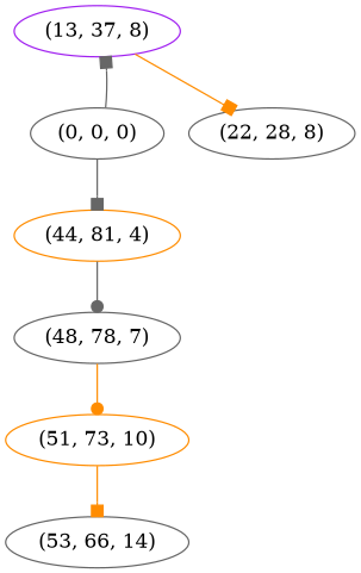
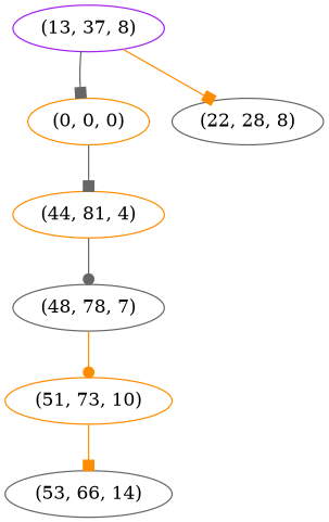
  digraph {
    node [color=gray40]
    edge [arrowhead=box color=darkorange]
    n1 [color=purple label="(13, 37, 8)"]
-   "(0, 0, 0)"
+   "(0, 0, 0)" [color=darkorange]
    "(44, 81, 4)" [color=darkorange]
    "(22, 28, 8)"
    "(48, 78, 7)"
    "(51, 73, 10)" [color=darkorange]
    n7 [label="(53, 66, 14)"]
    n1 -> "(22, 28, 8)"
-   "(0, 0, 0)" -> n1 [color=gray40]
+   n1 -> "(0, 0, 0)" [color=gray40]
    "(0, 0, 0)" -> "(44, 81, 4)" [color=gray40]
    "(44, 81, 4)" -> "(48, 78, 7)" [arrowhead=dot color=gray40]
    "(48, 78, 7)" -> "(51, 73, 10)" [arrowhead=dot]
    "(51, 73, 10)" -> n7
  }
